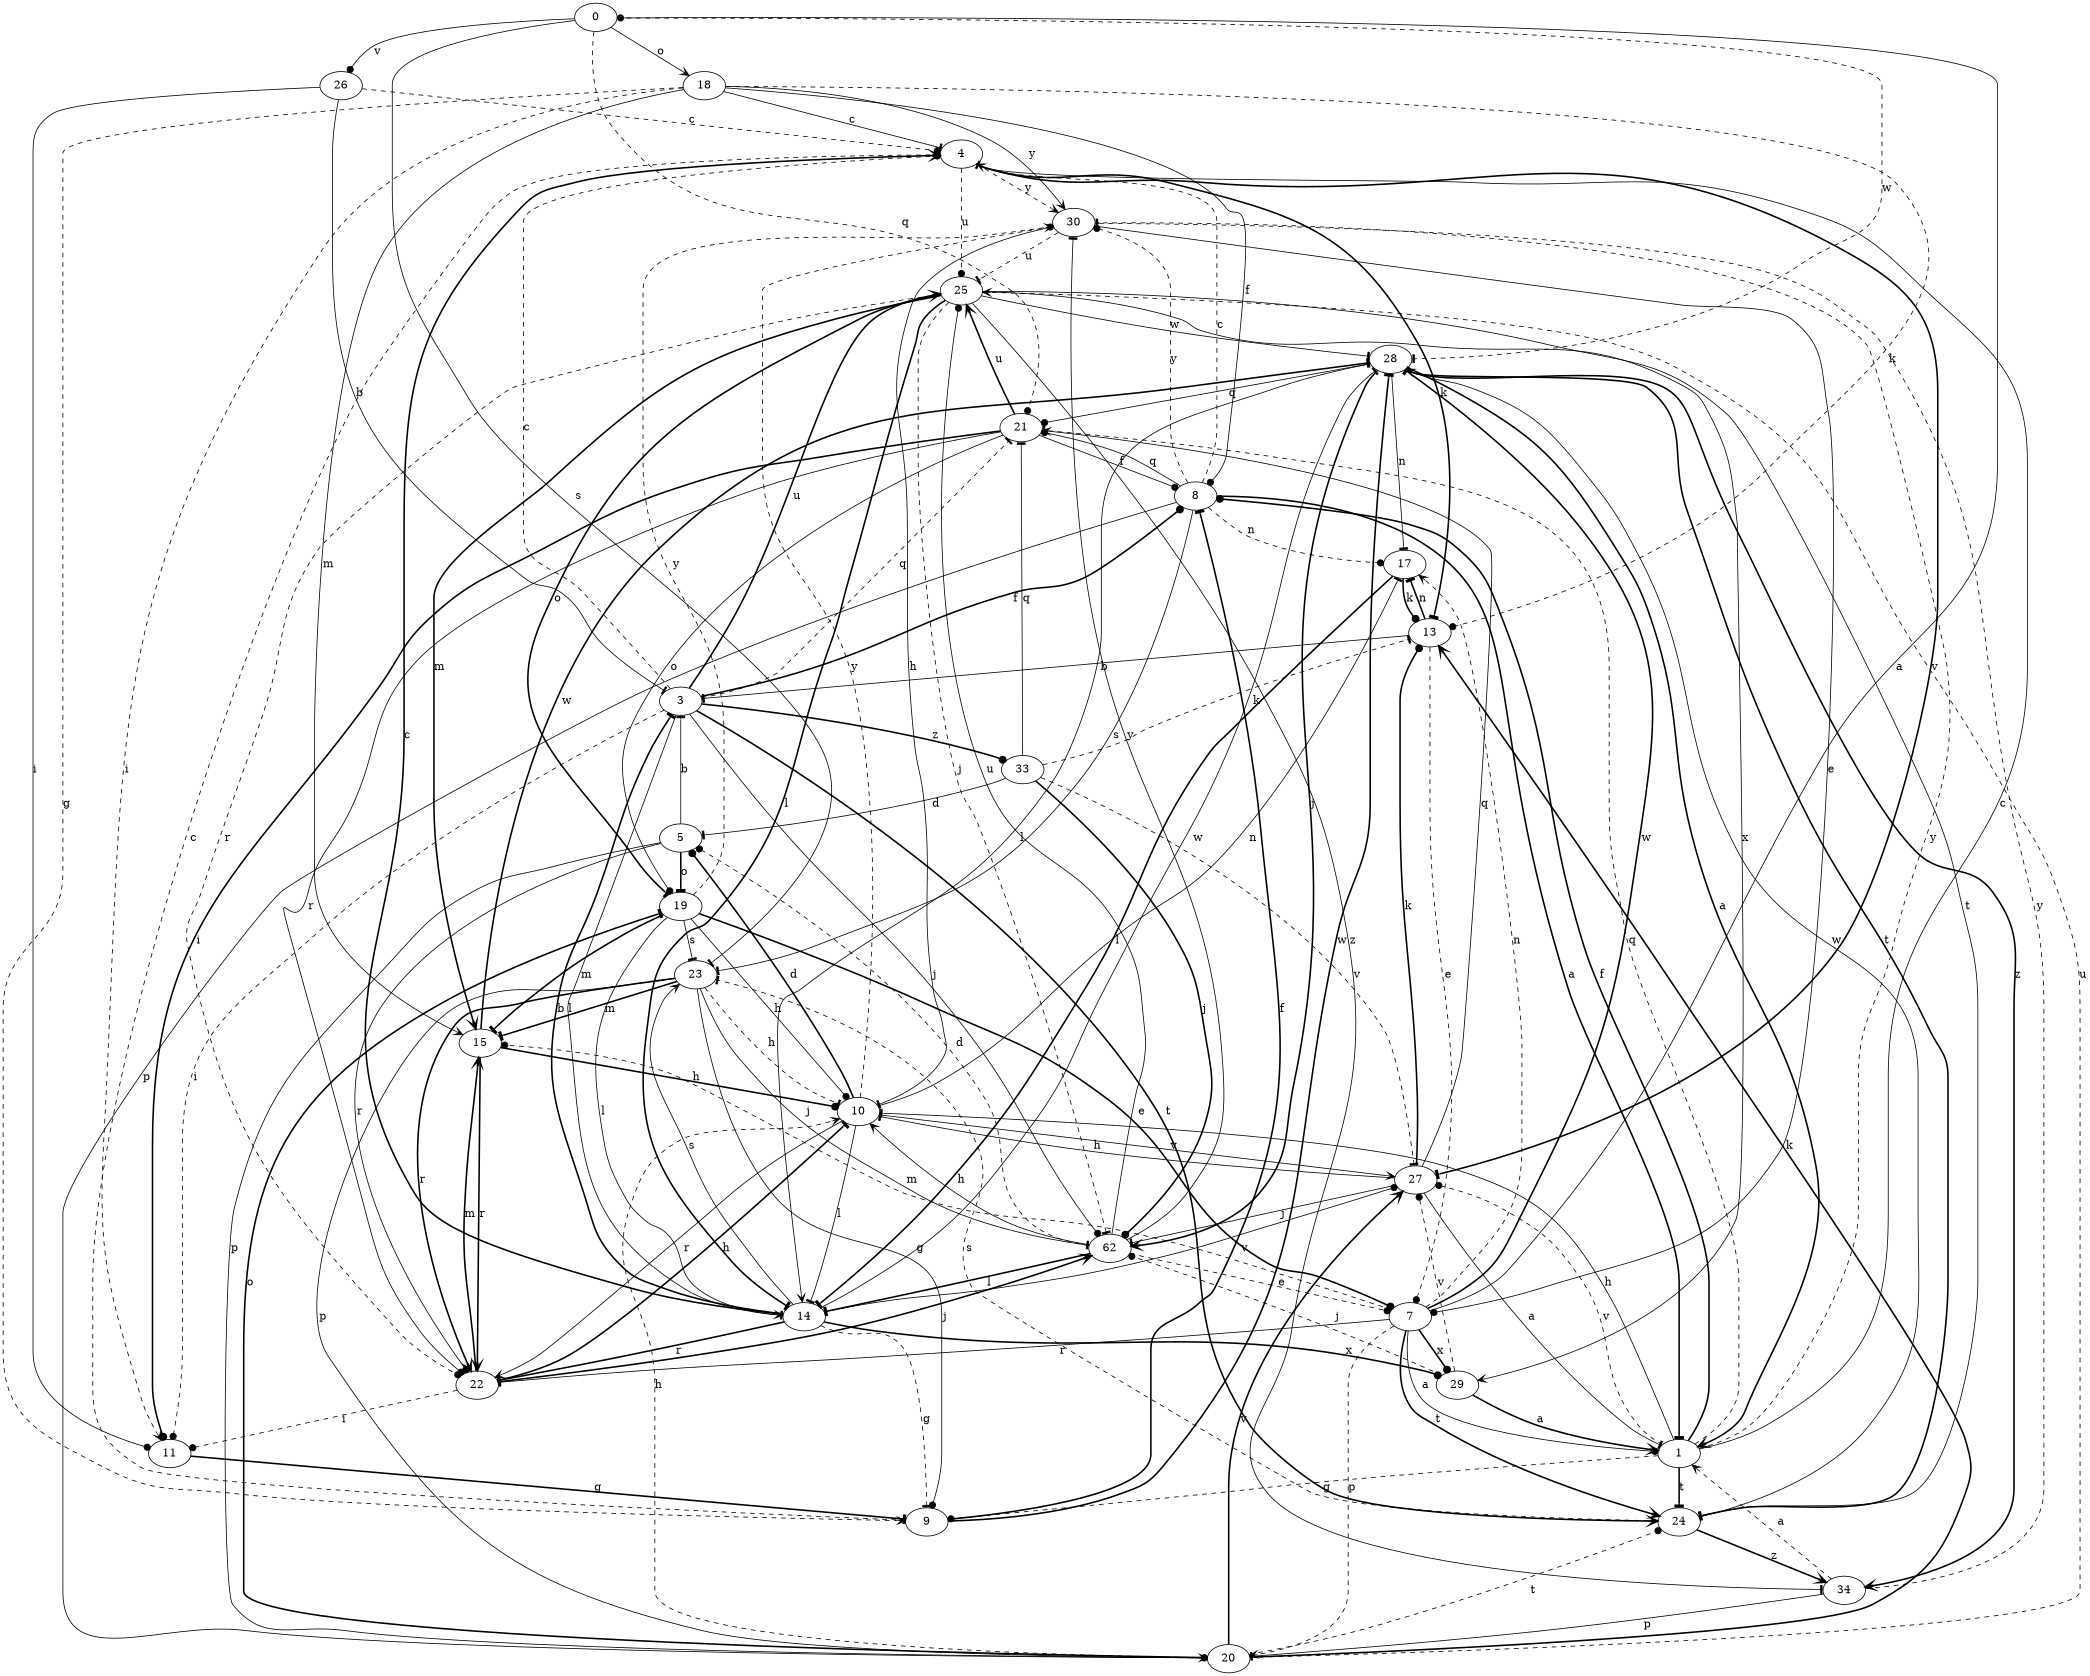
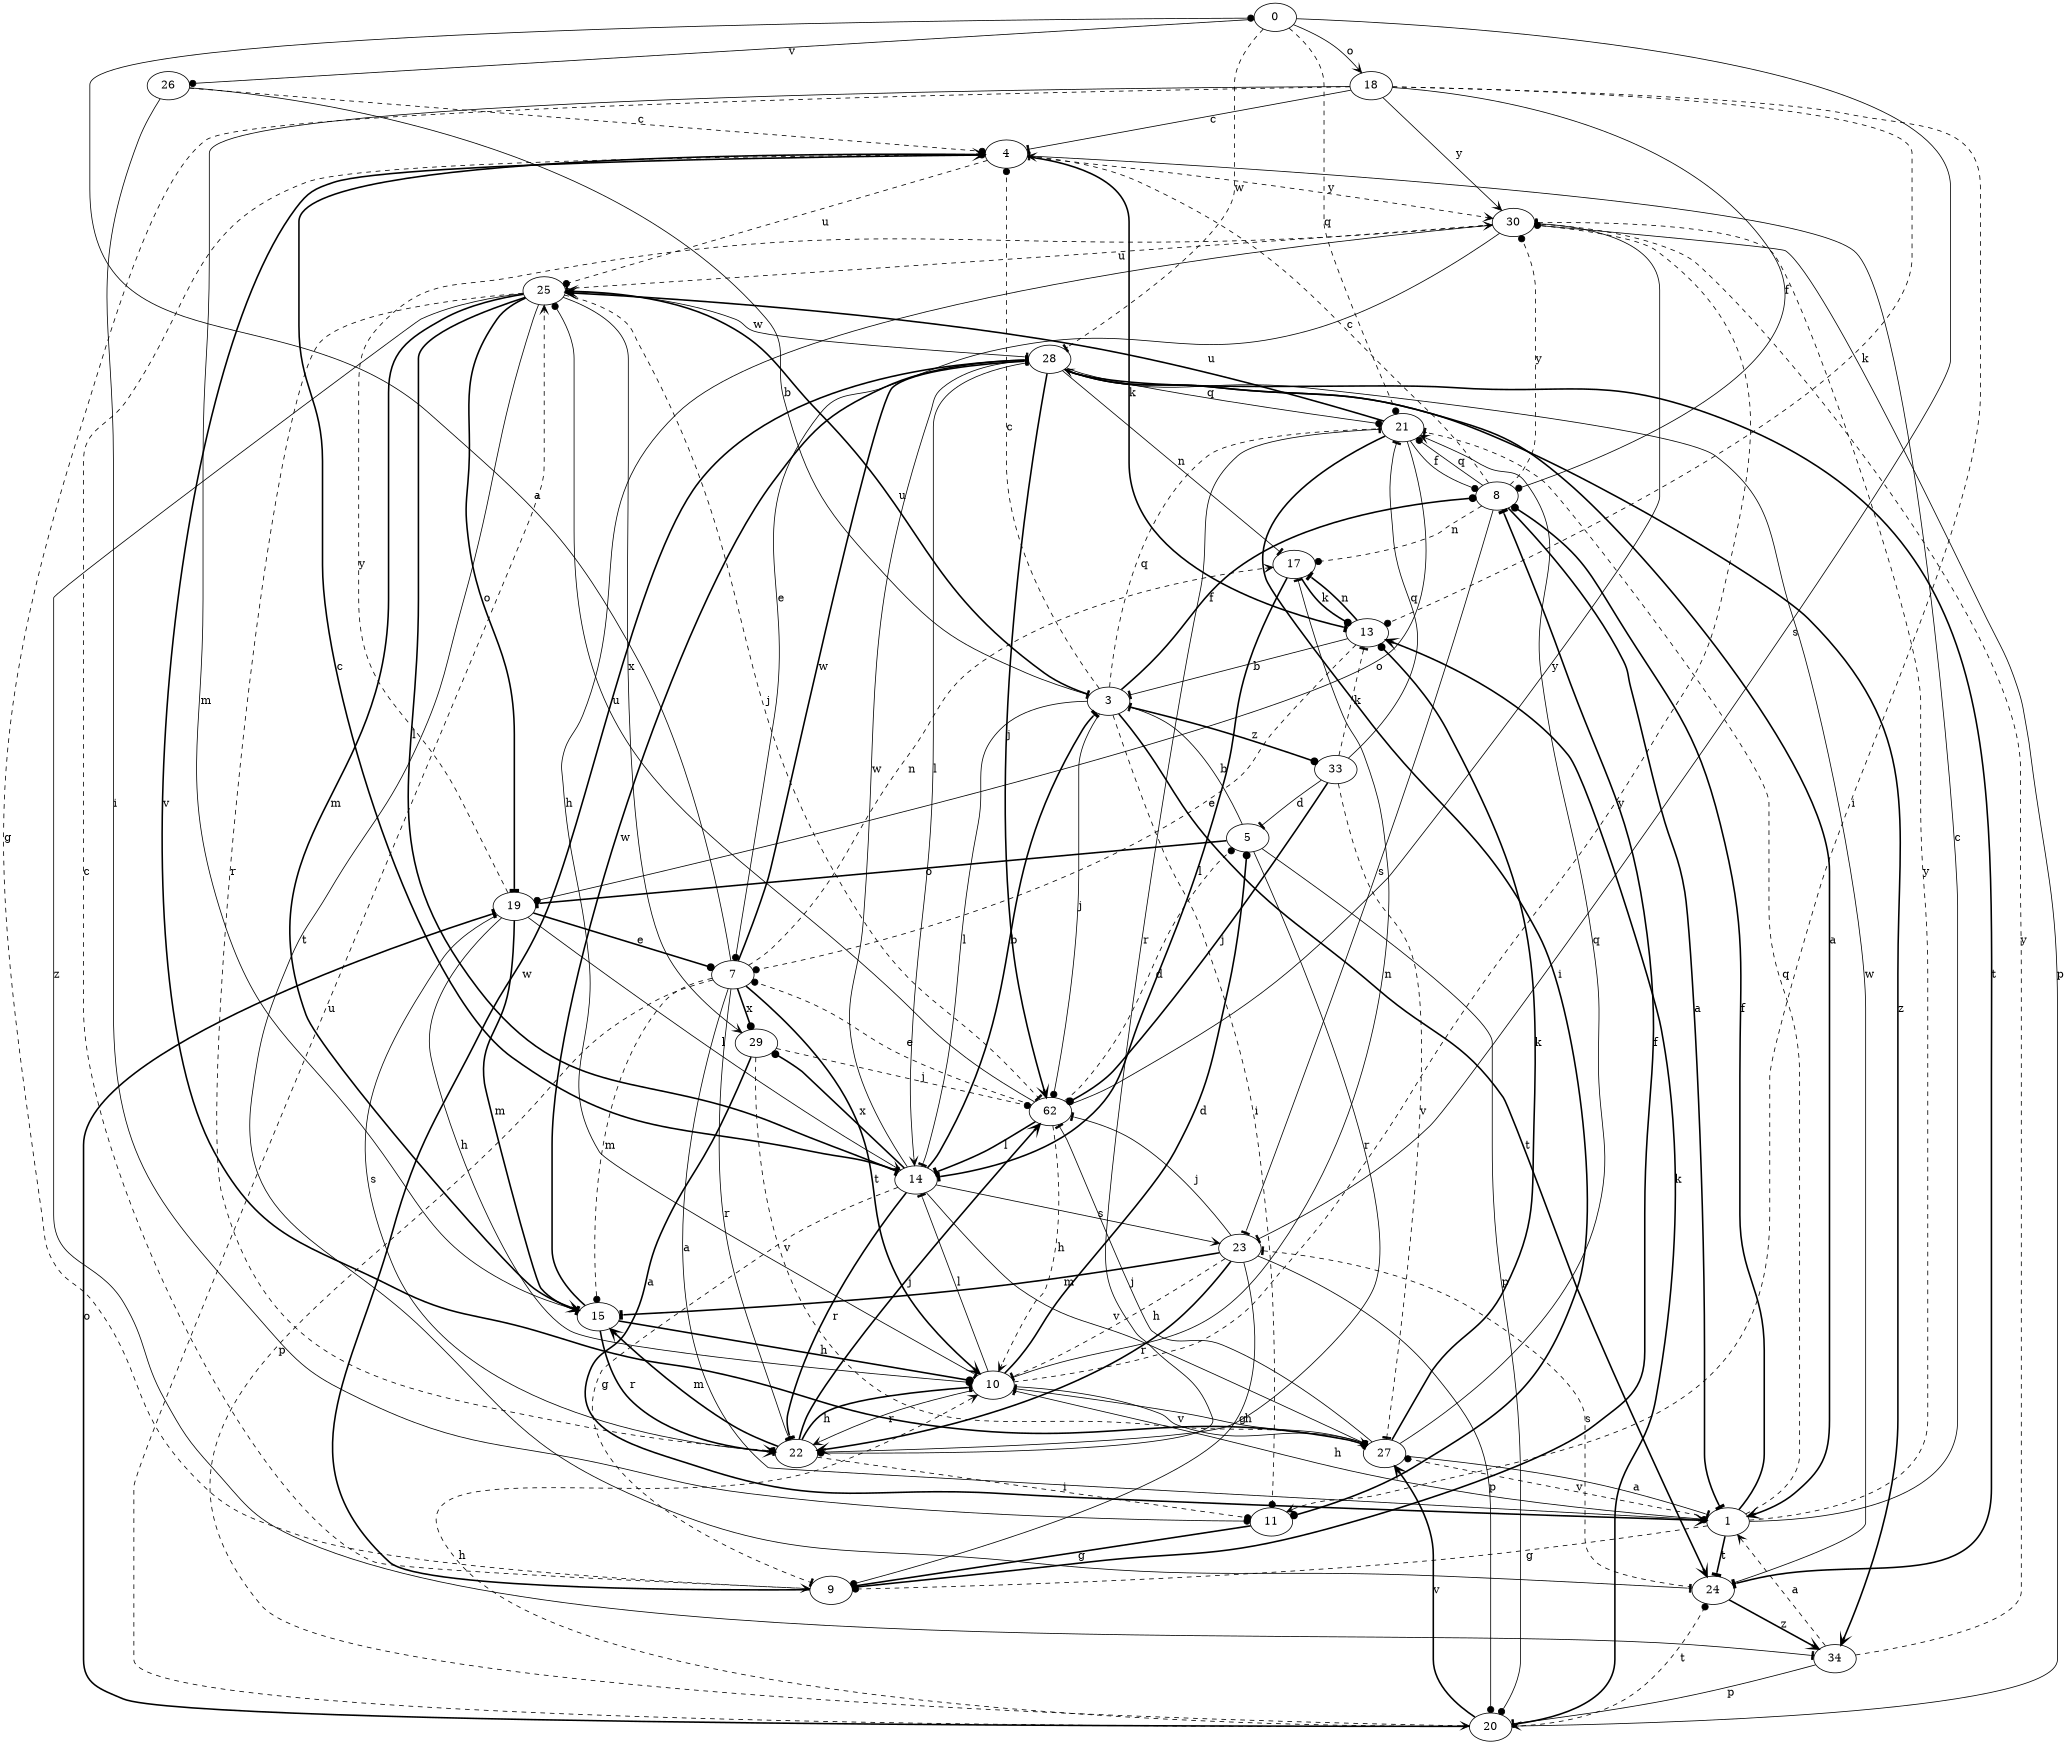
  strict digraph {
    edge [arrowhead=tee style=solid]
    0
    18
    21
    23
    26
    28
    4
    8
    9
    30
    11
    13
    15
    25
    19
    22
    10
    n18 [label=62]
    20
    3
    1
    24
    14
    17
    34
    27
    5
    7
    33
    29
    0 -> 18 [arrowhead=vee label=o]
    0 -> 21 [arrowhead=dot label=q style=dashed]
    0 -> 23 [label=s]
    0 -> 26 [arrowhead=dot label=v]
    0 -> 28 [label=w style=dashed]
    18 -> 4 [label=c]
    18 -> 8 [arrowhead=dot label=f]
    18 -> 9 [arrowhead=vee label=g style=dashed]
    18 -> 30 [arrowhead=vee label=y]
    18 -> 11 [arrowhead=vee label=i style=dashed]
    18 -> 13 [arrowhead=dot label=k style=dashed]
    18 -> 15 [arrowhead=vee label=m]
    21 -> 8 [arrowhead=dot label=f]
    21 -> 11 [arrowhead=dot label=i style=bold]
    21 -> 25 [arrowhead=vee label=u style=bold]
    21 -> 19 [arrowhead=dot label=o]
    21 -> 22 [arrowhead=dot label=r]
    23 -> 9 [arrowhead=dot label=g]
    23 -> 15 [label=m style=bold]
    23 -> 22 [arrowhead=vee label=r style=bold]
    23 -> 10 [label=h style=dashed]
    23 -> n18 [label=j]
    23 -> 20 [arrowhead=dot label=p]
    26 -> 4 [arrowhead=dot label=c style=dashed]
    26 -> 11 [arrowhead=dot label=i]
    26 -> 3 [label=b]
    28 -> 21 [arrowhead=dot label=q]
    28 -> n18 [arrowhead=vee label=j style=bold]
    28 -> 1 [arrowhead=vee label=a style=bold]
    28 -> 24 [label=t style=bold]
    28 -> 14 [arrowhead=vee label=l]
    28 -> 17 [label=n]
    28 -> 34 [arrowhead=vee label=z style=bold]
    4 -> 30 [arrowhead=vee label=y style=dashed]
    4 -> 13 [label=k style=bold]
    4 -> 25 [arrowhead=dot label=u style=dashed]
    4 -> 27 [label=v style=bold]
    8 -> 21 [arrowhead=dot label=q]
    8 -> 23 [label=s]
    8 -> 4 [arrowhead=vee label=c style=dashed]
    8 -> 30 [arrowhead=dot label=y style=dashed]
    8 -> 1 [label=a style=bold]
    8 -> 17 [arrowhead=dot label=n style=dashed]
    9 -> 28 [label=w style=bold]
    9 -> 4 [arrowhead=dot label=c style=dashed]
    9 -> 8 [label=f style=bold]
    30 -> 25 [label=u style=dashed]
    30 -> 10 [label=h]
-   8 -> 20 [arrowhead=vee label=p]
+   30 -> 20 [arrowhead=vee label=p]
    30 -> 7 [arrowhead=dot label=e]
    11 -> 9 [label=g style=bold]
    13 -> 3 [label=b]
    13 -> 17 [label=n style=bold]
    13 -> 7 [arrowhead=dot label=e style=dashed]
    15 -> 28 [label=w style=bold]
    15 -> 22 [arrowhead=vee label=r style=bold]
    15 -> 10 [arrowhead=dot label=h style=bold]
    25 -> 28 [label=w]
    25 -> 15 [arrowhead=vee label=m style=bold]
    25 -> 19 [label=o style=bold]
    25 -> 22 [arrowhead=dot label=r style=dashed]
    25 -> n18 [label=j style=dashed]
    25 -> 24 [label=t]
    25 -> 14 [label=l style=bold]
    25 -> 34 [label=z]
    25 -> 29 [arrowhead=vee label=x]
-   19 -> 23 [label=s]
+   19 -> 22 [label=s]
    19 -> 30 [arrowhead=vee label=y style=dashed]
    19 -> 15 [label=m style=bold]
    19 -> 10 [arrowhead=dot label=h]
    19 -> 14 [arrowhead=vee label=l]
    19 -> 7 [arrowhead=dot label=e style=bold]
    22 -> 11 [arrowhead=dot label=i style=dashed]
    22 -> 15 [arrowhead=vee label=m style=bold]
    22 -> 10 [label=h style=bold]
    22 -> n18 [arrowhead=vee label=j style=bold]
    10 -> 30 [arrowhead=dot label=y style=dashed]
    10 -> 22 [arrowhead=vee label=r]
    10 -> 14 [label=l]
    10 -> 17 [label=n]
    10 -> 27 [arrowhead=vee label=v]
    10 -> 5 [arrowhead=dot label=d style=bold]
    n18 -> 30 [label=y]
    n18 -> 25 [arrowhead=dot label=u]
-   n18 -> 10 [arrowhead=vee label=h]
+   n18 -> 10 [arrowhead=vee label=h style=dashed]
    n18 -> 14 [label=l style=bold]
    n18 -> 5 [arrowhead=dot label=d style=dashed]
    n18 -> 7 [arrowhead=dot label=e style=dashed]
    20 -> 13 [arrowhead=vee label=k style=bold]
    20 -> 25 [arrowhead=vee label=u style=dashed]
    20 -> 19 [label=o style=bold]
    20 -> 10 [arrowhead=vee label=h style=dashed]
    20 -> 24 [arrowhead=dot label=t style=dashed]
    20 -> 27 [arrowhead=vee label=v style=bold]
    3 -> 21 [label=q style=dashed]
    3 -> 4 [arrowhead=dot label=c style=dashed]
    3 -> 8 [arrowhead=dot label=f style=bold]
    3 -> 11 [arrowhead=dot label=i style=dashed]
    3 -> 25 [arrowhead=vee label=u style=bold]
    3 -> n18 [arrowhead=dot label=j]
    3 -> 24 [arrowhead=vee label=t style=bold]
    3 -> 14 [label=l]
    3 -> 33 [arrowhead=dot label=z style=bold]
    1 -> 21 [label=q style=dashed]
    1 -> 4 [label=c]
    1 -> 8 [arrowhead=dot label=f style=bold]
    1 -> 9 [arrowhead=dot label=g style=dashed]
    1 -> 30 [label=y style=dashed]
    1 -> 10 [label=h]
    1 -> 24 [label=t style=bold]
    1 -> 27 [arrowhead=dot label=v style=dashed]
    24 -> 23 [label=s style=dashed]
    24 -> 28 [arrowhead=vee label=w]
    24 -> 34 [arrowhead=vee label=z style=bold]
    14 -> 23 [arrowhead=vee label=s]
    14 -> 28 [label=w]
    14 -> 4 [arrowhead=vee label=c style=bold]
    14 -> 9 [label=g style=dashed]
    14 -> 22 [label=r style=bold]
    14 -> 3 [label=b style=bold]
    14 -> 27 [arrowhead=dot label=v]
    14 -> 29 [arrowhead=dot label=x style=bold]
    17 -> 13 [arrowhead=dot label=k style=bold]
    17 -> 14 [label=l style=bold]
    34 -> 30 [label=y style=dashed]
    34 -> 20 [label=p]
    34 -> 1 [arrowhead=vee label=a style=dashed]
    27 -> 21 [arrowhead=vee label=q]
    27 -> 13 [arrowhead=dot label=k style=bold]
    27 -> 10 [label=h]
    27 -> n18 [label=j]
    27 -> 1 [label=a]
    5 -> 19 [label=o style=bold]
    5 -> 22 [arrowhead=dot label=r]
    5 -> 20 [arrowhead=dot label=p]
    5 -> 3 [label=b]
    7 -> 0 [arrowhead=dot label=a]
    7 -> 28 [label=w style=bold]
    7 -> 15 [arrowhead=dot label=m style=dashed]
    7 -> 22 [label=r]
    7 -> 20 [arrowhead=vee label=p style=dashed]
    7 -> 1 [arrowhead=dot label=a]
-   7 -> 24 [arrowhead=vee label=t style=bold]
+   7 -> 10 [arrowhead=vee label=t style=bold]
    7 -> 17 [arrowhead=vee label=n style=dashed]
    7 -> 29 [arrowhead=dot label=x style=bold]
    33 -> 21 [label=q]
    33 -> 13 [label=k style=dashed]
    33 -> n18 [arrowhead=dot label=j style=bold]
    33 -> 27 [label=v style=dashed]
    33 -> 5 [label=d]
    29 -> n18 [arrowhead=dot label=j style=dashed]
    29 -> 1 [arrowhead=vee label=a style=bold]
    29 -> 27 [arrowhead=dot label=v style=dashed]
  }
